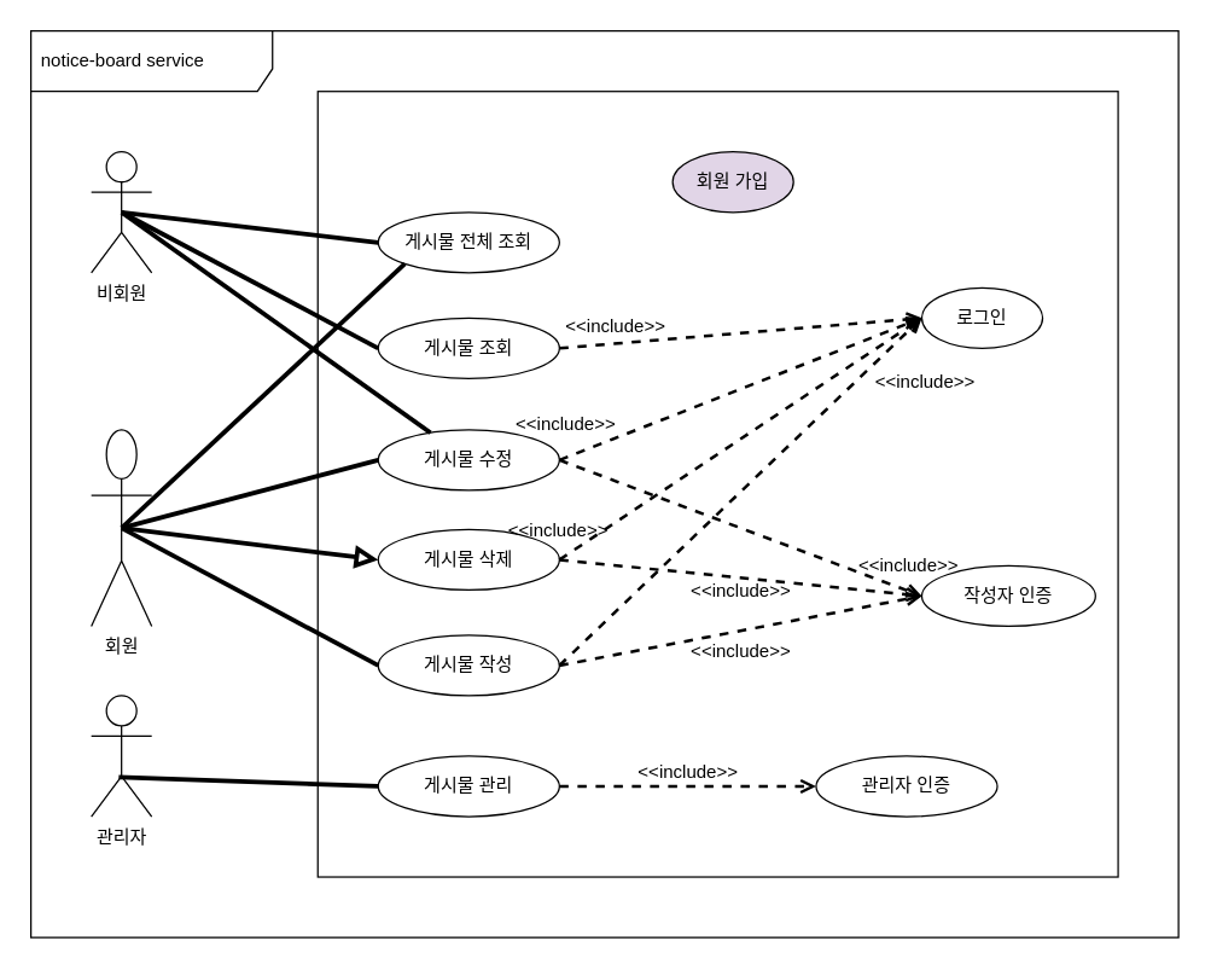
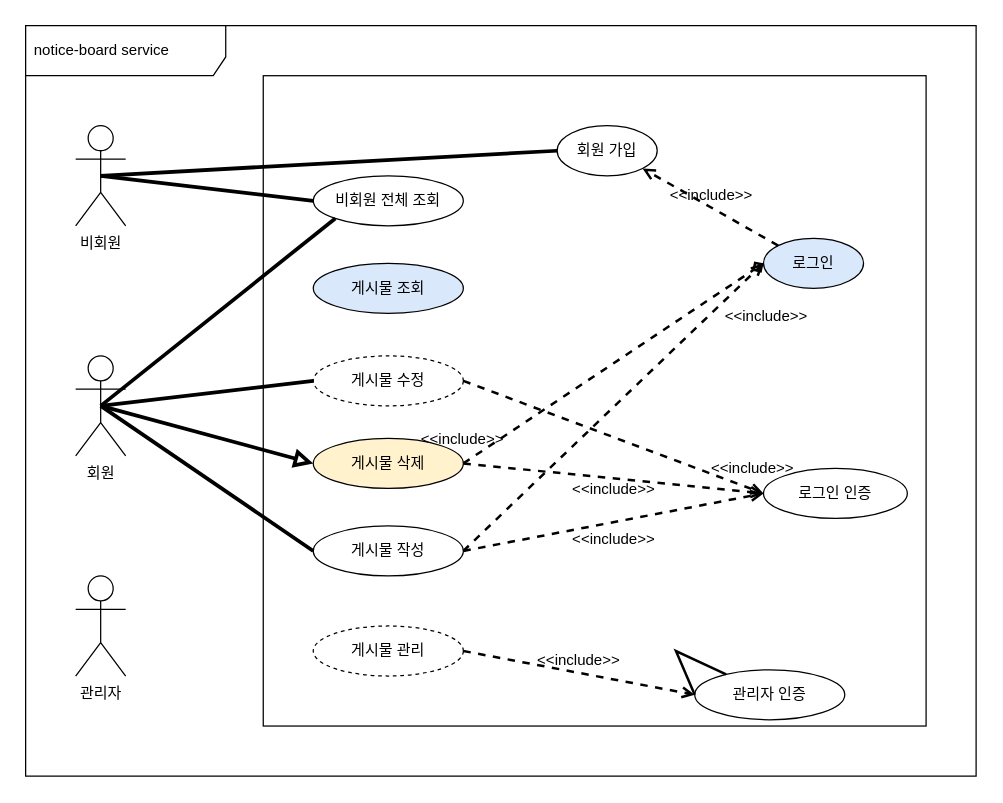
  <mxCell id="0" />
  <mxCell id="1" parent="0" />
  <mxCell id="2" value="notice-board service" style="shape=umlFrame;whiteSpace=wrap;html=1;width=160;height=40;boundedLbl=1;verticalAlign=middle;align=left;spacingLeft=5;movable=0;resizable=0;rotatable=0;deletable=0;editable=0;connectable=0;" parent="1" vertex="1"><mxGeometry x="20" y="20" width="760" height="600" as="geometry" /></mxCell>
  <mxCell id="3" value="" style="rounded=0;whiteSpace=wrap;html=1;movable=1;resizable=1;rotatable=1;deletable=1;editable=1;connectable=1;" parent="1" vertex="1"><mxGeometry x="210" y="60" width="530" height="520" as="geometry" /></mxCell>
  <mxCell id="4" value="비회원" style="shape=umlActor;verticalLabelPosition=bottom;verticalAlign=top;html=1;movable=1;resizable=1;rotatable=1;deletable=1;editable=1;connectable=1;perimeterSpacing=0;" parent="1" vertex="1"><mxGeometry x="60" y="100" width="40" height="80" as="geometry" /></mxCell>
- <mxCell id="5" value="회원 가입" style="ellipse;whiteSpace=wrap;html=1;fillColor=#e1d5e7;" parent="1" vertex="1"><mxGeometry x="445" y="100" width="80" height="40" as="geometry" /></mxCell>
- <mxCell id="6" value="회원&lt;br&gt;" style="shape=umlActor;verticalLabelPosition=bottom;verticalAlign=top;html=1;movable=1;resizable=1;rotatable=1;deletable=1;editable=1;connectable=1;" parent="1" vertex="1"><mxGeometry x="60" y="284" width="40" height="130" as="geometry" /></mxCell>
+ <mxCell id="5" value="회원 가입" style="ellipse;whiteSpace=wrap;html=1;" parent="1" vertex="1"><mxGeometry x="445" y="100" width="80" height="40" as="geometry" /></mxCell>
+ <mxCell id="6" value="회원&lt;br&gt;" style="shape=umlActor;verticalLabelPosition=bottom;verticalAlign=top;html=1;movable=1;resizable=1;rotatable=1;deletable=1;editable=1;connectable=1;" parent="1" vertex="1"><mxGeometry x="60" y="284" width="40" height="80" as="geometry" /></mxCell>
  <mxCell id="7" value="관리자" style="shape=umlActor;verticalLabelPosition=bottom;verticalAlign=top;html=1;movable=1;resizable=1;rotatable=1;deletable=1;editable=1;connectable=1;" parent="1" vertex="1"><mxGeometry x="60" y="460" width="40" height="80" as="geometry" /></mxCell>
- <mxCell id="8" value="로그인" style="ellipse;whiteSpace=wrap;html=1;" parent="1" vertex="1"><mxGeometry x="610" y="190" width="80" height="40" as="geometry" /></mxCell>
- <mxCell id="9" value="게시물 전체 조회" style="ellipse;whiteSpace=wrap;html=1;" parent="1" vertex="1"><mxGeometry x="250" y="140" width="120" height="40" as="geometry" /></mxCell>
+ <mxCell id="8" value="로그인" style="ellipse;whiteSpace=wrap;html=1;fillColor=#dae8fc;" parent="1" vertex="1"><mxGeometry x="610" y="190" width="80" height="40" as="geometry" /></mxCell>
+ <mxCell id="9" value="비회원 전체 조회" style="ellipse;whiteSpace=wrap;html=1;" parent="1" vertex="1"><mxGeometry x="250" y="140" width="120" height="40" as="geometry" /></mxCell>
  <mxCell id="10" value="게시물 작성&lt;span style=&quot;color: rgba(0, 0, 0, 0); font-family: monospace; font-size: 0px; text-align: start;&quot;&gt;%3CmxGraphModel%3E%3Croot%3E%3CmxCell%20id%3D%220%22%2F%3E%3CmxCell%20id%3D%221%22%20parent%3D%220%22%2F%3E%3CmxCell%20id%3D%222%22%20value%3D%22%EA%B2%8C%EC%8B%9C%EB%AC%BC%20%EC%A0%84%EC%B2%B4%20%EC%A1%B0%ED%9A%8C%22%20style%3D%22ellipse%3BwhiteSpace%3Dwrap%3Bhtml%3D1%3B%22%20vertex%3D%221%22%20parent%3D%221%22%3E%3CmxGeometry%20x%3D%22310%22%20y%3D%22240%22%20width%3D%22120%22%20height%3D%2240%22%20as%3D%22geometry%22%2F%3E%3C%2FmxCell%3E%3C%2Froot%3E%3C%2FmxGraphModel%3E&lt;/span&gt;" style="ellipse;whiteSpace=wrap;html=1;" parent="1" vertex="1"><mxGeometry x="250" y="420" width="120" height="40" as="geometry" /></mxCell>
- <mxCell id="11" value="게시물 수정" style="ellipse;whiteSpace=wrap;html=1;" parent="1" vertex="1"><mxGeometry x="250" y="284" width="120" height="40" as="geometry" /></mxCell>
- <mxCell id="12" value="게시물 삭제" style="ellipse;whiteSpace=wrap;html=1;" parent="1" vertex="1"><mxGeometry x="250" y="350" width="120" height="40" as="geometry" /></mxCell>
- <mxCell id="13" value="게시물 조회" style="ellipse;whiteSpace=wrap;html=1;" parent="1" vertex="1"><mxGeometry x="250" y="210" width="120" height="40" as="geometry" /></mxCell>
- <mxCell id="14" value="&amp;lt;&amp;lt;include&amp;gt;&amp;gt;" style="html=1;verticalAlign=bottom;labelBackgroundColor=none;endArrow=open;endFill=0;dashed=1;rounded=0;strokeColor=#000000;strokeWidth=2;fontFamily=Helvetica;fontSize=12;fontColor=rgb(0, 0, 0);exitX=1;exitY=0.5;exitDx=0;exitDy=0;entryX=0;entryY=0.5;entryDx=0;entryDy=0;" parent="1" source="13" target="8" edge="1"><mxGeometry x="-0.694" y="2" width="160" relative="1" as="geometry"><mxPoint x="380" y="229.41" as="sourcePoint" /><mxPoint x="600" y="200" as="targetPoint" /><mxPoint as="offset" /></mxGeometry></mxCell>
- <mxCell id="15" value="&amp;lt;&amp;lt;include&amp;gt;&amp;gt;" style="html=1;verticalAlign=bottom;labelBackgroundColor=none;endArrow=open;endFill=0;dashed=1;rounded=0;strokeColor=#000000;strokeWidth=2;fontFamily=Helvetica;fontSize=12;fontColor=rgb(0, 0, 0);exitX=1;exitY=0.5;exitDx=0;exitDy=0;entryX=0;entryY=0.5;entryDx=0;entryDy=0;" parent="1" source="11" target="8" edge="1"><mxGeometry x="-0.93" y="12" width="160" relative="1" as="geometry"><mxPoint x="380" y="303" as="sourcePoint" /><mxPoint x="600" y="220" as="targetPoint" /><mxPoint as="offset" /></mxGeometry></mxCell>
- <mxCell id="16" value="&amp;lt;&amp;lt;include&amp;gt;&amp;gt;" style="html=1;verticalAlign=bottom;labelBackgroundColor=none;endArrow=open;endFill=0;dashed=1;rounded=0;strokeColor=#000000;strokeWidth=2;fontFamily=Helvetica;fontSize=12;fontColor=rgb(0, 0, 0);exitX=1;exitY=0.5;exitDx=0;exitDy=0;entryX=0;entryY=0.5;entryDx=0;entryDy=0;" parent="1" source="12" target="8" edge="1"><mxGeometry x="-0.963" y="9" width="160" relative="1" as="geometry"><mxPoint x="380" y="360" as="sourcePoint" /><mxPoint x="610" y="230" as="targetPoint" /><mxPoint as="offset" /></mxGeometry></mxCell>
+ <mxCell id="11" value="게시물 수정" style="ellipse;whiteSpace=wrap;html=1;dashed=1;" parent="1" vertex="1"><mxGeometry x="250" y="284" width="120" height="40" as="geometry" /></mxCell>
+ <mxCell id="12" value="게시물 삭제" style="ellipse;whiteSpace=wrap;html=1;fillColor=#fff2cc;" parent="1" vertex="1"><mxGeometry x="250" y="350" width="120" height="40" as="geometry" /></mxCell>
+ <mxCell id="13" value="게시물 조회" style="ellipse;whiteSpace=wrap;html=1;fillColor=#dae8fc;" parent="1" vertex="1"><mxGeometry x="250" y="210" width="120" height="40" as="geometry" /></mxCell>
+ <mxCell id="16" value="&amp;lt;&amp;lt;include&amp;gt;&amp;gt;" style="html=1;verticalAlign=bottom;labelBackgroundColor=none;endArrow=diamond;endFill=0;dashed=1;rounded=0;strokeColor=#000000;strokeWidth=2;fontFamily=Helvetica;fontSize=12;fontColor=rgb(0, 0, 0);exitX=1;exitY=0.5;exitDx=0;exitDy=0;entryX=0;entryY=0.5;entryDx=0;entryDy=0;" parent="1" source="12" target="8" edge="1"><mxGeometry x="-0.963" y="9" width="160" relative="1" as="geometry"><mxPoint x="380" y="360" as="sourcePoint" /><mxPoint x="610" y="230" as="targetPoint" /><mxPoint as="offset" /></mxGeometry></mxCell>
  <mxCell id="17" value="&amp;lt;&amp;lt;include&amp;gt;&amp;gt;" style="html=1;verticalAlign=bottom;labelBackgroundColor=none;endArrow=open;endFill=0;dashed=1;rounded=0;strokeColor=#000000;strokeWidth=2;fontFamily=Helvetica;fontSize=12;fontColor=rgb(0, 0, 0);exitX=1;exitY=0.5;exitDx=0;exitDy=0;entryX=0;entryY=0.5;entryDx=0;entryDy=0;" parent="1" source="10" target="8" edge="1"><mxGeometry x="0.791" y="-39" width="160" relative="1" as="geometry"><mxPoint x="385" y="434.41" as="sourcePoint" /><mxPoint x="620" y="240" as="targetPoint" /><mxPoint as="offset" /></mxGeometry></mxCell>
  <mxCell id="18" style="edgeStyle=none;rounded=0;orthogonalLoop=1;jettySize=auto;html=1;entryX=0.5;entryY=0;entryDx=0;entryDy=0;strokeColor=#000000;strokeWidth=2;fontFamily=Helvetica;fontSize=12;fontColor=rgb(0, 0, 0);startArrow=none;startFill=0;endArrow=none;endFill=0;" parent="1" source="8" target="8" edge="1"><mxGeometry relative="1" as="geometry" /></mxCell>
- <mxCell id="19" value="게시물 관리" style="ellipse;whiteSpace=wrap;html=1;" parent="1" vertex="1"><mxGeometry x="250" y="500" width="120" height="40" as="geometry" /></mxCell>
+ <mxCell id="19" value="게시물 관리" style="ellipse;whiteSpace=wrap;html=1;dashed=1;" parent="1" vertex="1"><mxGeometry x="250" y="500" width="120" height="40" as="geometry" /></mxCell>
  <mxCell id="20" value="&amp;lt;&amp;lt;include&amp;gt;&amp;gt;" style="html=1;verticalAlign=bottom;labelBackgroundColor=none;endArrow=open;endFill=0;dashed=1;rounded=0;strokeColor=#000000;strokeWidth=2;fontFamily=Helvetica;fontSize=12;fontColor=rgb(0, 0, 0);exitX=1;exitY=0.5;exitDx=0;exitDy=0;entryX=0;entryY=0.5;entryDx=0;entryDy=0;" parent="1" source="19" target="21" edge="1"><mxGeometry width="160" relative="1" as="geometry"><mxPoint x="370" y="519.41" as="sourcePoint" /><mxPoint x="530" y="519.41" as="targetPoint" /></mxGeometry></mxCell>
- <mxCell id="21" value="관리자 인증" style="ellipse;whiteSpace=wrap;html=1;" parent="1" vertex="1"><mxGeometry x="540" y="500" width="120" height="40" as="geometry" /></mxCell>
- <mxCell id="22" value="" style="endArrow=none;startArrow=none;endFill=0;startFill=0;endSize=8;html=1;verticalAlign=bottom;labelBackgroundColor=none;strokeWidth=3;rounded=0;strokeColor=#000000;fontFamily=Helvetica;fontSize=12;fontColor=rgb(0, 0, 0);entryX=0;entryY=0.5;entryDx=0;entryDy=0;exitX=0.5;exitY=0.5;exitDx=0;exitDy=0;exitPerimeter=0;" parent="1" source="4" target="13" edge="1"><mxGeometry width="160" relative="1" as="geometry"><mxPoint x="110" y="180" as="sourcePoint" /><mxPoint x="240" y="220" as="targetPoint" /></mxGeometry></mxCell>
- <mxCell id="23" value="작성자 인증" style="ellipse;whiteSpace=wrap;html=1;" parent="1" vertex="1"><mxGeometry x="610" y="374" width="115" height="40" as="geometry" /></mxCell>
+ <mxCell id="21" value="관리자 인증" style="ellipse;whiteSpace=wrap;html=1;" parent="1" vertex="1"><mxGeometry x="555" y="535" width="120" height="40" as="geometry" /></mxCell>
+ <mxCell id="23" value="로그인 인증" style="ellipse;whiteSpace=wrap;html=1;" parent="1" vertex="1"><mxGeometry x="610" y="374" width="115" height="40" as="geometry" /></mxCell>
  <mxCell id="24" value="&amp;lt;&amp;lt;include&amp;gt;&amp;gt;" style="html=1;verticalAlign=bottom;labelBackgroundColor=none;endArrow=open;endFill=0;dashed=1;rounded=0;strokeColor=#000000;strokeWidth=2;fontFamily=Helvetica;fontSize=12;fontColor=rgb(0, 0, 0);entryX=0;entryY=0.5;entryDx=0;entryDy=0;exitX=1;exitY=0.5;exitDx=0;exitDy=0;" parent="1" source="12" target="23" edge="1"><mxGeometry x="0.015" y="-18" width="160" relative="1" as="geometry"><mxPoint x="370" y="380" as="sourcePoint" /><mxPoint x="600" y="390" as="targetPoint" /><mxPoint as="offset" /></mxGeometry></mxCell>
  <mxCell id="25" value="&amp;lt;&amp;lt;include&amp;gt;&amp;gt;" style="html=1;verticalAlign=bottom;labelBackgroundColor=none;endArrow=open;endFill=0;dashed=1;rounded=0;strokeColor=#000000;strokeWidth=2;fontFamily=Helvetica;fontSize=12;fontColor=rgb(0, 0, 0);entryX=0;entryY=0.5;entryDx=0;entryDy=0;exitX=1;exitY=0.5;exitDx=0;exitDy=0;" parent="1" source="11" target="23" edge="1"><mxGeometry x="0.901" y="7" width="160" relative="1" as="geometry"><mxPoint x="380" y="310" as="sourcePoint" /><mxPoint x="620" y="380" as="targetPoint" /><mxPoint as="offset" /></mxGeometry></mxCell>
  <mxCell id="26" value="&amp;lt;&amp;lt;include&amp;gt;&amp;gt;" style="html=1;verticalAlign=bottom;labelBackgroundColor=none;endArrow=open;endFill=0;dashed=1;rounded=0;strokeColor=#000000;strokeWidth=2;fontFamily=Helvetica;fontSize=12;fontColor=rgb(0, 0, 0);entryX=0;entryY=0.5;entryDx=0;entryDy=0;" parent="1" target="23" edge="1"><mxGeometry x="-0.035" y="-23" width="160" relative="1" as="geometry"><mxPoint x="370" y="440" as="sourcePoint" /><mxPoint x="600" y="410" as="targetPoint" /><mxPoint as="offset" /></mxGeometry></mxCell>
  <mxCell id="27" value="" style="endArrow=none;startArrow=none;endFill=0;startFill=0;endSize=8;html=1;verticalAlign=bottom;labelBackgroundColor=none;strokeWidth=3;rounded=0;strokeColor=#000000;fontFamily=Helvetica;fontSize=12;fontColor=rgb(0, 0, 0);entryX=0;entryY=0.5;entryDx=0;entryDy=0;exitX=0.5;exitY=0.5;exitDx=0;exitDy=0;exitPerimeter=0;" parent="1" source="4" target="9" edge="1"><mxGeometry width="160" relative="1" as="geometry"><mxPoint x="100" y="150" as="sourcePoint" /><mxPoint x="250" y="200" as="targetPoint" /></mxGeometry></mxCell>
- <mxCell id="28" value="" style="endArrow=none;startArrow=none;endFill=0;startFill=0;endSize=8;html=1;verticalAlign=bottom;labelBackgroundColor=none;strokeWidth=3;rounded=0;strokeColor=#000000;fontFamily=Helvetica;fontSize=12;fontColor=rgb(0, 0, 0);exitX=0.5;exitY=0.5;exitDx=0;exitDy=0;exitPerimeter=0;" parent="1" source="4" target="11" edge="1"><mxGeometry width="160" relative="1" as="geometry"><mxPoint x="110" y="136.667" as="sourcePoint" /><mxPoint x="260" y="170" as="targetPoint" /></mxGeometry></mxCell>
+ <mxCell id="28" value="" style="endArrow=none;startArrow=none;endFill=0;startFill=0;endSize=8;html=1;verticalAlign=bottom;labelBackgroundColor=none;strokeWidth=3;rounded=0;strokeColor=#000000;fontFamily=Helvetica;fontSize=12;fontColor=rgb(0, 0, 0);entryX=0;entryY=0.5;entryDx=0;entryDy=0;exitX=0.5;exitY=0.5;exitDx=0;exitDy=0;exitPerimeter=0;" parent="1" source="4" target="5" edge="1"><mxGeometry width="160" relative="1" as="geometry"><mxPoint x="110" y="136.667" as="sourcePoint" /><mxPoint x="260" y="170" as="targetPoint" /></mxGeometry></mxCell>
  <mxCell id="29" value="" style="endArrow=none;startArrow=none;endFill=0;startFill=0;endSize=8;html=1;verticalAlign=bottom;labelBackgroundColor=none;strokeWidth=3;rounded=0;strokeColor=#000000;fontFamily=Helvetica;fontSize=12;fontColor=rgb(0, 0, 0);entryX=0;entryY=1;entryDx=0;entryDy=0;exitX=0.5;exitY=0.5;exitDx=0;exitDy=0;exitPerimeter=0;" parent="1" source="6" target="9" edge="1"><mxGeometry width="160" relative="1" as="geometry"><mxPoint x="90" y="150" as="sourcePoint" /><mxPoint x="260" y="240" as="targetPoint" /></mxGeometry></mxCell>
  <mxCell id="30" value="" style="endArrow=none;startArrow=none;endFill=0;startFill=0;endSize=8;html=1;verticalAlign=bottom;labelBackgroundColor=none;strokeWidth=3;rounded=0;strokeColor=#000000;fontFamily=Helvetica;fontSize=12;fontColor=rgb(0, 0, 0);entryX=0;entryY=0.5;entryDx=0;entryDy=0;exitX=0.5;exitY=0.5;exitDx=0;exitDy=0;exitPerimeter=0;" parent="1" source="6" target="11" edge="1"><mxGeometry width="160" relative="1" as="geometry"><mxPoint x="100" y="160" as="sourcePoint" /><mxPoint x="270" y="250" as="targetPoint" /></mxGeometry></mxCell>
  <mxCell id="31" value="" style="endArrow=block;startArrow=none;endFill=0;startFill=0;endSize=8;html=1;verticalAlign=bottom;labelBackgroundColor=none;strokeWidth=3;rounded=0;strokeColor=#000000;fontFamily=Helvetica;fontSize=12;fontColor=rgb(0, 0, 0);entryX=0;entryY=0.5;entryDx=0;entryDy=0;exitX=0.5;exitY=0.5;exitDx=0;exitDy=0;exitPerimeter=0;" parent="1" source="6" target="12" edge="1"><mxGeometry width="160" relative="1" as="geometry"><mxPoint x="110" y="170" as="sourcePoint" /><mxPoint x="280" y="260" as="targetPoint" /></mxGeometry></mxCell>
  <mxCell id="32" value="" style="endArrow=none;startArrow=none;endFill=0;startFill=0;endSize=8;html=1;verticalAlign=bottom;labelBackgroundColor=none;strokeWidth=3;rounded=0;strokeColor=#000000;fontFamily=Helvetica;fontSize=12;fontColor=rgb(0, 0, 0);entryX=0;entryY=0.5;entryDx=0;entryDy=0;exitX=0.5;exitY=0.5;exitDx=0;exitDy=0;exitPerimeter=0;" parent="1" source="6" target="10" edge="1"><mxGeometry width="160" relative="1" as="geometry"><mxPoint x="120" y="180" as="sourcePoint" /><mxPoint x="290" y="270" as="targetPoint" /></mxGeometry></mxCell>
- <mxCell id="33" value="" style="endArrow=none;startArrow=none;endFill=0;startFill=0;endSize=8;html=1;verticalAlign=bottom;labelBackgroundColor=none;strokeWidth=3;rounded=0;strokeColor=#000000;fontFamily=Helvetica;fontSize=12;fontColor=rgb(0, 0, 0);entryX=0;entryY=0.5;entryDx=0;entryDy=0;exitX=0.454;exitY=0.673;exitDx=0;exitDy=0;exitPerimeter=0;" parent="1" source="7" target="19" edge="1"><mxGeometry width="160" relative="1" as="geometry"><mxPoint x="130" y="190" as="sourcePoint" /><mxPoint x="300" y="280" as="targetPoint" /></mxGeometry></mxCell>
  <mxCell id="34" style="edgeStyle=none;rounded=0;orthogonalLoop=1;jettySize=auto;html=1;entryX=0;entryY=0.5;entryDx=0;entryDy=0;strokeColor=#000000;strokeWidth=2;fontFamily=Helvetica;fontSize=12;fontColor=rgb(0, 0, 0);startArrow=none;startFill=0;endArrow=none;endFill=0;" parent="1" source="21" target="21" edge="1"><mxGeometry relative="1" as="geometry"><Array as="points"><mxPoint x="540" y="520" /></Array></mxGeometry></mxCell>
+ <mxCell id="35" value="&amp;lt;&amp;lt;include&amp;gt;&amp;gt;" style="html=1;verticalAlign=bottom;labelBackgroundColor=none;endArrow=open;endFill=0;dashed=1;rounded=0;strokeColor=#000000;strokeWidth=2;fontFamily=Helvetica;fontSize=12;fontColor=rgb(0, 0, 0);entryX=1;entryY=1;entryDx=0;entryDy=0;exitX=0;exitY=0;exitDx=0;exitDy=0;" parent="1" source="8" target="5" edge="1"><mxGeometry width="160" relative="1" as="geometry"><mxPoint x="470" y="159.5" as="sourcePoint" /><mxPoint x="630" y="159.5" as="targetPoint" /></mxGeometry></mxCell>
